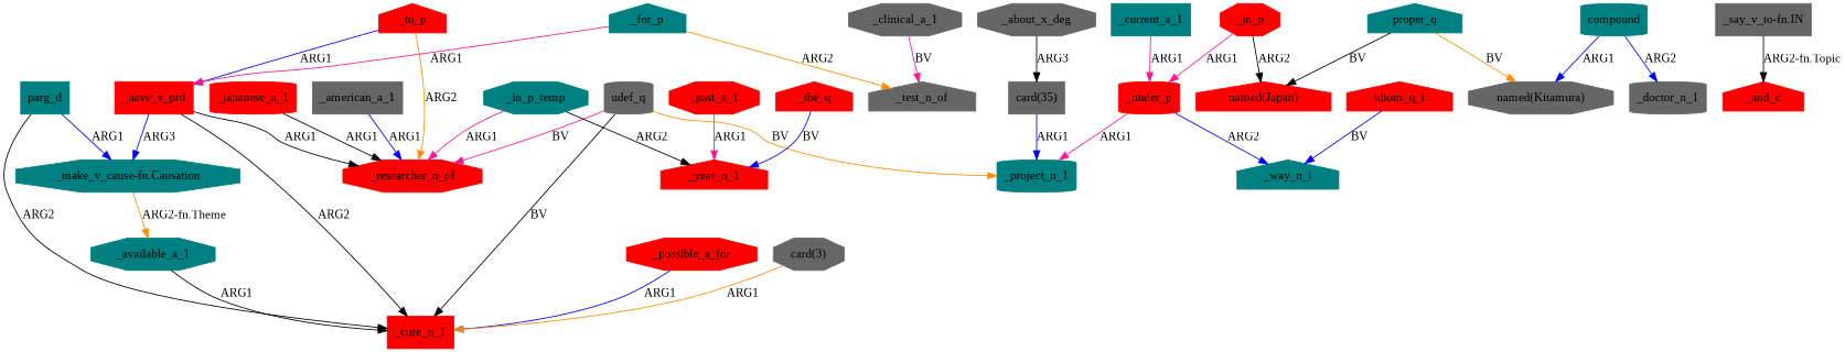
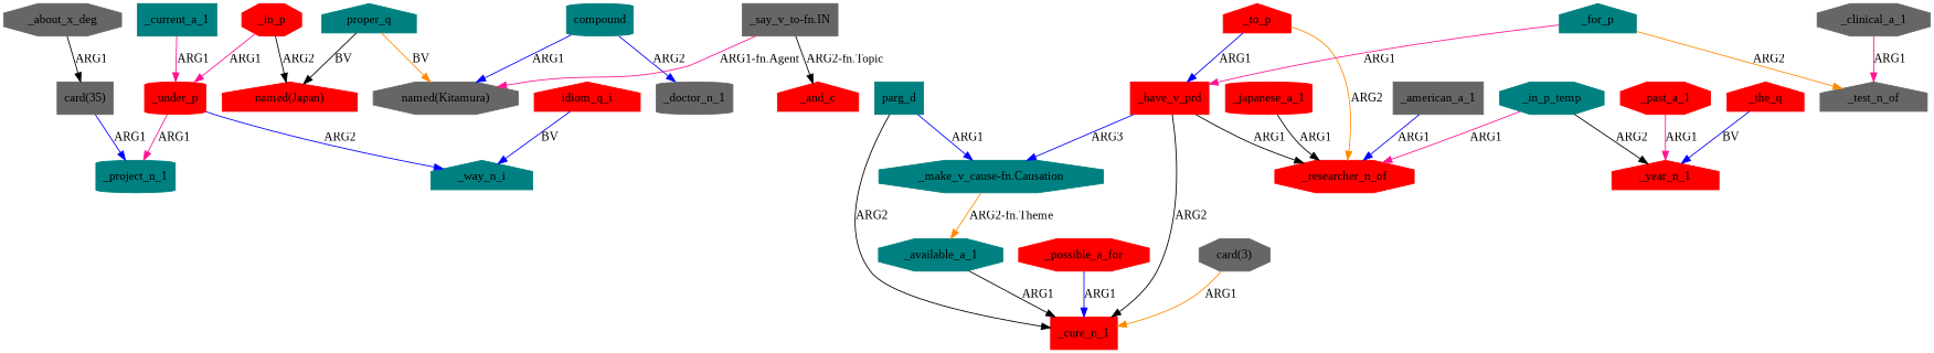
  digraph {
    fontname="Liberation Serif"
    node [color=red fontname="Liberation Serif" shape=octagon style=filled]
    edge [color=blue fontname="Liberation Serif"]
    _under_p [shape=cylinder]
    _in_p
    "named(Japan)" [shape=house]
    _project_n_1 [color=teal shape=cylinder]
    _way_n_i [color=teal shape=house]
    compound [color=teal shape=cylinder]
    _doctor_n_1 [color=gray40 shape=cylinder]
    "named(Kitamura)" [color=gray40]
    _have_v_prd [shape=box]
    _cure_n_1 [shape=box]
    "_make_v_cause-fn.Causation" [color=teal]
    _researcher_n_of
    _available_a_1 [color=teal]
    _possible_a_for
    _to_p [shape=house]
    proper_q [color=teal shape=house]
-   udef_q [color=gray40 shape=cylinder]
    _test_n_of [color=gray40 shape=house]
    _about_x_deg [color=gray40]
    "card(35)" [color=gray40 shape=box]
    _for_p [color=teal shape=house]
    parg_d [color=teal shape=box]
    _in_p_temp [color=teal]
    _year_n_1 [shape=house]
    _past_a_1
    "card(3)" [color=gray40]
    _american_a_1 [color=gray40 shape=box]
    "_say_v_to-fn.IN" [color=gray40 shape=box]
    _and_c [shape=house]
    _the_q [shape=house]
    idiom_q_i [shape=house]
    _japanese_a_1 [shape=cylinder]
    _current_a_1 [color=teal shape=box]
    _clinical_a_1 [color=gray40]
    _under_p -> _project_n_1 [color=deeppink label=ARG1]
    _under_p -> _way_n_i [label=ARG2]
    _in_p -> _under_p [color=deeppink label=ARG1]
    _in_p -> "named(Japan)" [color=black label=ARG2]
    compound -> _doctor_n_1 [label=ARG2]
    compound -> "named(Kitamura)" [label=ARG1]
    _have_v_prd -> _cure_n_1 [color=black label=ARG2]
    _have_v_prd -> "_make_v_cause-fn.Causation" [label=ARG3]
    _have_v_prd -> _researcher_n_of [color=black label=ARG1]
    "_make_v_cause-fn.Causation" -> _available_a_1 [color=darkorange label="ARG2-fn.Theme"]
    _available_a_1 -> _cure_n_1 [color=black label=ARG1]
    _possible_a_for -> _cure_n_1 [label=ARG1]
    _to_p -> _have_v_prd [label=ARG1]
    _to_p -> _researcher_n_of [color=darkorange label=ARG2]
    proper_q -> "named(Japan)" [color=black label=BV]
    proper_q -> "named(Kitamura)" [color=darkorange label=BV]
-   udef_q -> _project_n_1 [color=darkorange label=BV]
-   udef_q -> _cure_n_1 [color=black label=BV]
-   udef_q -> _researcher_n_of [color=deeppink label=BV]
-   _about_x_deg -> "card(35)" [color=black label=ARG3]
+   _about_x_deg -> "card(35)" [color=black label=ARG1]
    "card(35)" -> _project_n_1 [label=ARG1]
    _for_p -> _have_v_prd [color=deeppink label=ARG1]
    _for_p -> _test_n_of [color=darkorange label=ARG2]
    parg_d -> _cure_n_1 [color=black label=ARG2]
    parg_d -> "_make_v_cause-fn.Causation" [label=ARG1]
    _in_p_temp -> _researcher_n_of [color=deeppink label=ARG1]
    _in_p_temp -> _year_n_1 [color=black label=ARG2]
    _past_a_1 -> _year_n_1 [color=deeppink label=ARG1]
    "card(3)" -> _cure_n_1 [color=darkorange label=ARG1]
    _american_a_1 -> _researcher_n_of [label=ARG1]
+   "_say_v_to-fn.IN" -> "named(Kitamura)" [color=deeppink label="ARG1-fn.Agent"]
    "_say_v_to-fn.IN" -> _and_c [color=black label="ARG2-fn.Topic"]
    _the_q -> _year_n_1 [label=BV]
    idiom_q_i -> _way_n_i [label=BV]
    _japanese_a_1 -> _researcher_n_of [color=black label=ARG1]
    _current_a_1 -> _under_p [color=deeppink label=ARG1]
-   _clinical_a_1 -> _test_n_of [color=deeppink label=BV]
+   _clinical_a_1 -> _test_n_of [color=deeppink label=ARG1]
  }
